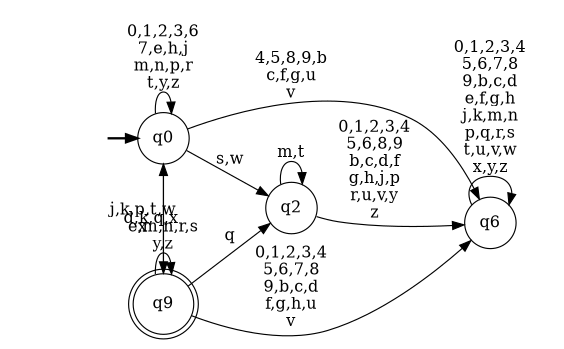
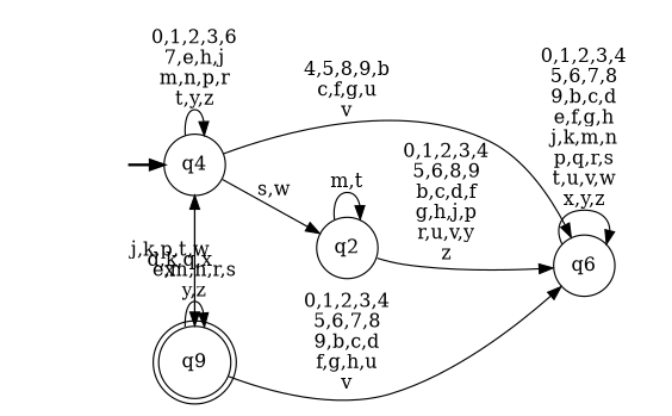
  digraph {
    rankdir=LR
    node [shape=circle style=filled color=black fillcolor=white]
    __start0 [height=0 shape=none style=invis width=0 color="" fillcolor=""]
-   n2 [label=q0]
+   n2 [label=q4]
    n3 [label=q9 shape=doublecircle style="rounded,filled"]
    n4 [label=q2]
    n5 [label=q6]
    subgraph cluster_1 {
      nodesep=0.15
      ranksep=0.15
      style=invis
      __start0
      n2
    }
    __start0 -> n2 [penwidth=2]
    n2 -> n2 [label="0,1,2,3,6\n7,e,h,j\nm,n,p,r\nt,y,z"]
    n2 -> n3 [label="d,k,q,x"]
    n2 -> n4 [label="s,w"]
    n2 -> n5 [label="4,5,8,9,b\nc,f,g,u\nv"]
    n3 -> n2 [label="j,k,p,t,w\nx"]
    n3 -> n3 [label="e,m,n,r,s\ny,z"]
-   n3 -> n4 [label=q]
    n3 -> n5 [label="0,1,2,3,4\n5,6,7,8\n9,b,c,d\nf,g,h,u\nv"]
    n4 -> n4 [label="m,t"]
    n4 -> n5 [label="0,1,2,3,4\n5,6,8,9\nb,c,d,f\ng,h,j,p\nr,u,v,y\nz"]
    n5 -> n5 [label="0,1,2,3,4\n5,6,7,8\n9,b,c,d\ne,f,g,h\nj,k,m,n\np,q,r,s\nt,u,v,w\nx,y,z"]
  }
